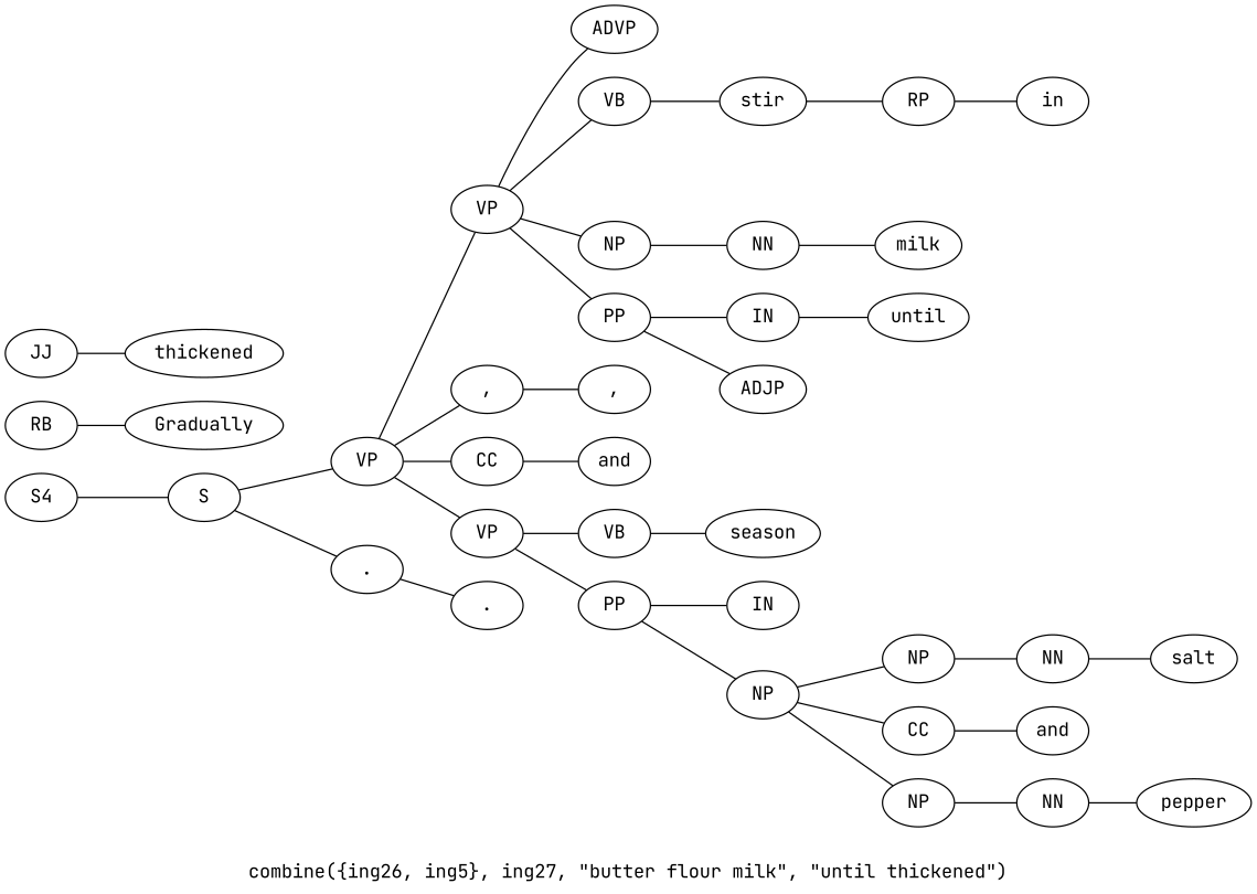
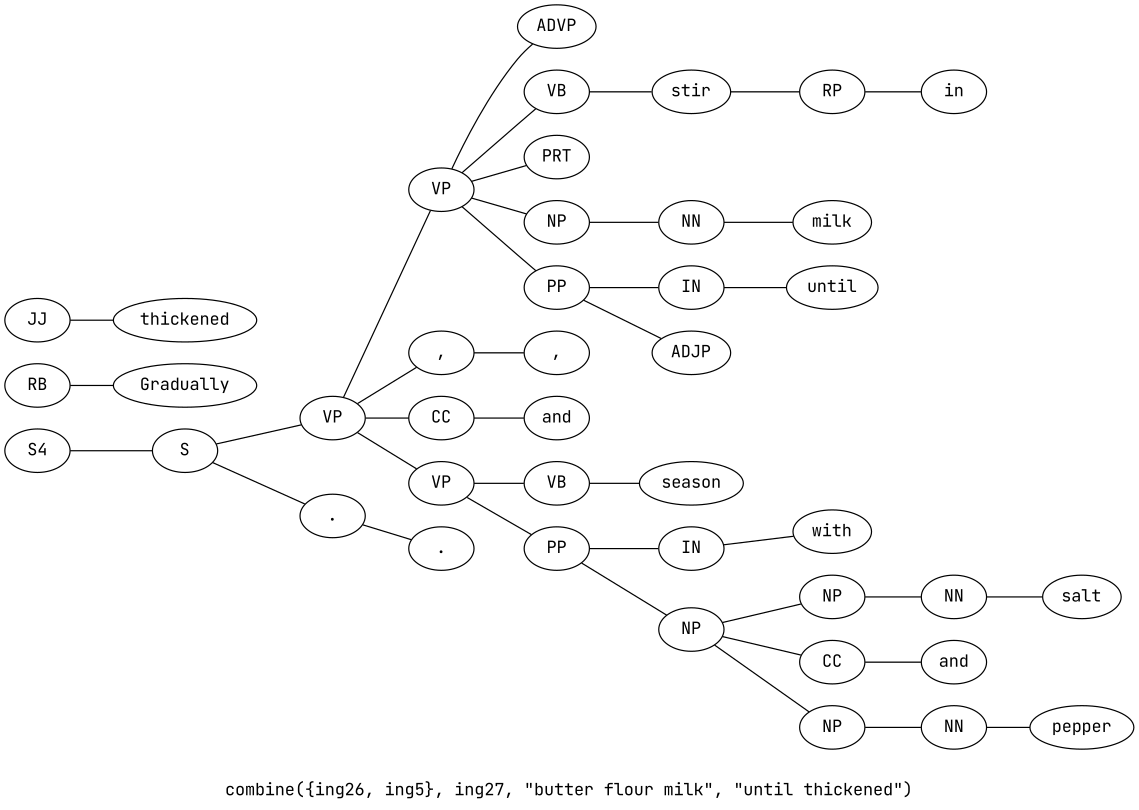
  graph {
    fontname="JetBrains Mono"
    label="combine({ing26, ing5}, ing27, \"butter flour milk\", \"until thickened\")"
    rankdir=LR
    node [fontname="JetBrains Mono"]
    edge [fontname="JetBrains Mono"]
    n1 [label=S4]
    n2 [label=S]
    n3 [label=VP]
    n4 [label="."]
    n5 [label=VP]
    n6 [label=","]
    n7 [label=CC]
    n8 [label=VP]
    n9 [label="."]
    n10 [label=ADVP]
    n11 [label=VB]
+   n12 [label=PRT]
    n13 [label=NP]
    n14 [label=PP]
    n15 [label=","]
    n16 [label=and]
    n17 [label=VB]
    n18 [label=PP]
    n19 [label=stir]
    n20 [label=NN]
    n21 [label=IN]
    n22 [label=ADJP]
    n23 [label=RB]
    n24 [label=Gradually]
    n25 [label=RP]
    n26 [label=in]
    n27 [label=milk]
    n28 [label=until]
    n29 [label=JJ]
    n30 [label=thickened]
    n31 [label=season]
    n32 [label=IN]
    n33 [label=NP]
+   n34 [label=with]
    n35 [label=NP]
    n36 [label=CC]
    n37 [label=NP]
    n38 [label=NN]
    n39 [label=and]
    n40 [label=NN]
    n41 [label=salt]
    n42 [label=pepper]
    n1 -- n2
    n2 -- n3
    n2 -- n4
    n3 -- n5
    n3 -- n6
    n3 -- n7
    n3 -- n8
    n4 -- n9
    n5 -- n10
    n5 -- n11
+   n5 -- n12
    n5 -- n13
    n5 -- n14
    n6 -- n15
    n7 -- n16
    n8 -- n17
    n8 -- n18
    n11 -- n19
    n13 -- n20
    n14 -- n21
    n14 -- n22
    n17 -- n31
    n18 -- n32
    n18 -- n33
    n19 -- n25
    n20 -- n27
    n21 -- n28
    n23 -- n24
    n25 -- n26
    n29 -- n30
+   n32 -- n34
    n33 -- n35
    n33 -- n36
    n33 -- n37
    n35 -- n38
    n36 -- n39
    n37 -- n40
    n38 -- n41
    n40 -- n42
  }
